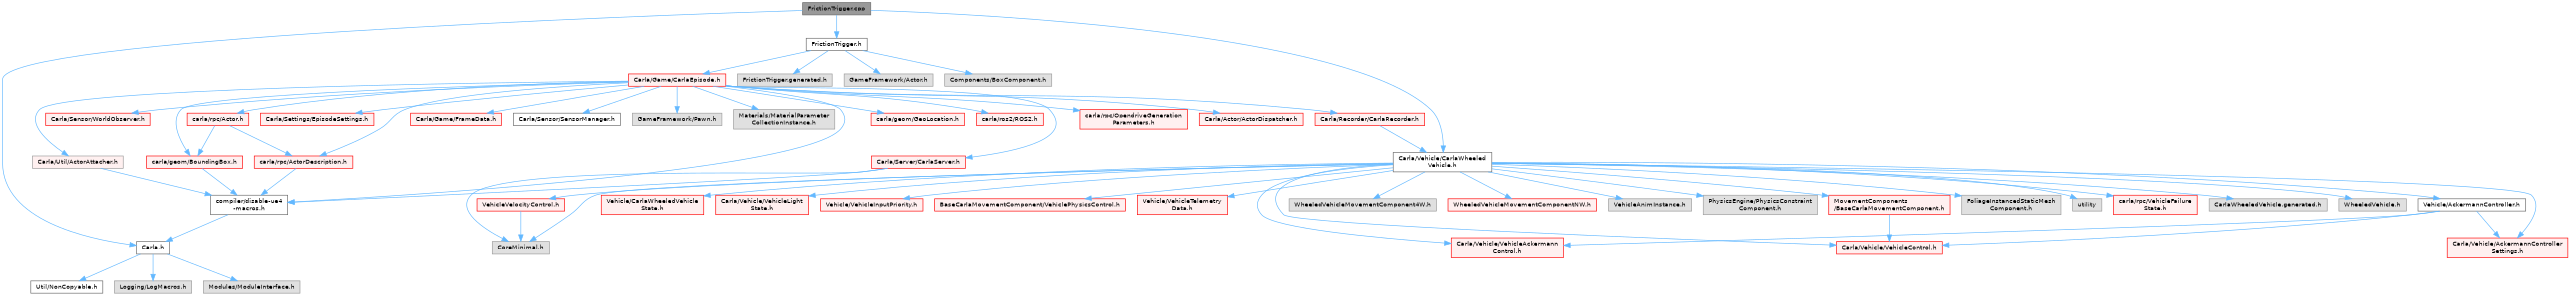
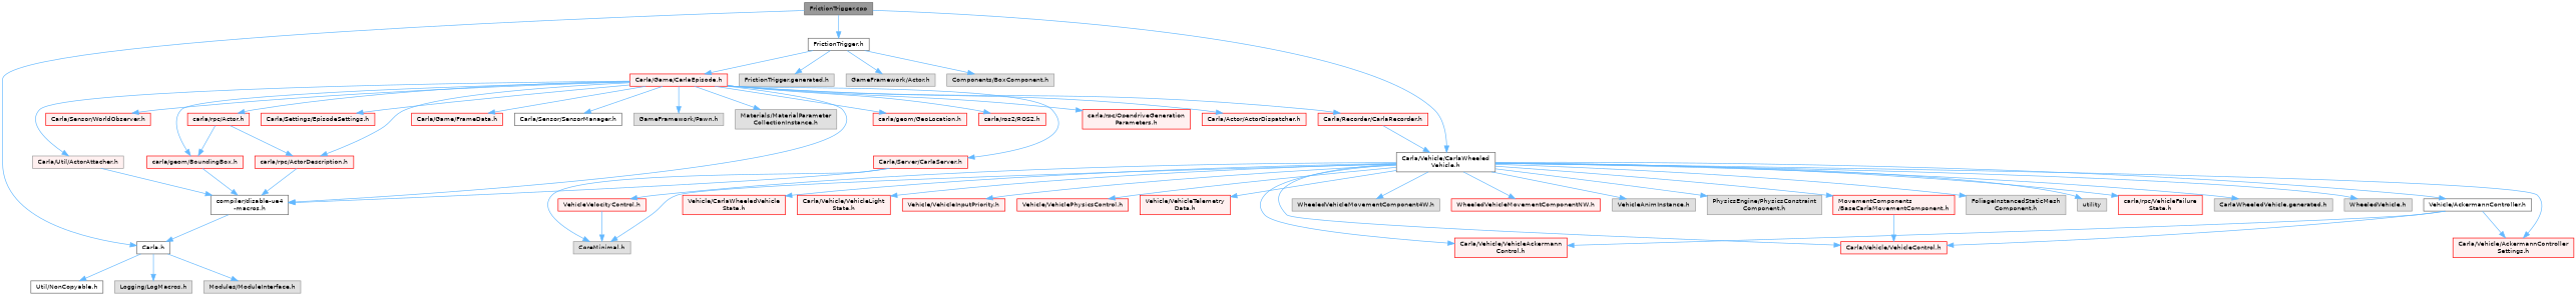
  digraph {
    node [color=red fillcolor="#FFF0F0" fontname=Helvetica fontsize=10 shape=box style=filled]
    edge [color=steelblue1 fontname=Helvetica fontsize=10 labelfontname=Helvetica labelfontsize=10 style=solid]
    n1 [color=gray40 fillcolor=grey60 fontcolor=black height=0.2 label="FrictionTrigger.cpp" width=0.4]
    n2 [color=grey40 fillcolor=white height=0.2 label="Carla.h" width=0.4]
    n3 [color=grey40 fillcolor=white height=0.2 label="FrictionTrigger.h" width=0.4]
    n4 [color=grey40 fillcolor=white height=0.2 label="Carla/Vehicle/CarlaWheeled\lVehicle.h" width=0.4]
    n5 [color=grey40 fillcolor=white height=0.2 label="Util/NonCopyable.h" width=0.4]
    n6 [color=grey60 fillcolor="#E0E0E0" height=0.2 label="Logging/LogMacros.h" width=0.4]
    n7 [color=grey60 fillcolor="#E0E0E0" height=0.2 label="Modules/ModuleInterface.h" width=0.4]
    n8 [color=grey60 fillcolor="#E0E0E0" height=0.2 label="GameFramework/Actor.h" width=0.4]
    n9 [color=grey60 fillcolor="#E0E0E0" height=0.2 label="Components/BoxComponent.h" width=0.4]
    n10 [height=0.2 label="Carla/Game/CarlaEpisode.h" width=0.4]
    n11 [color=grey60 fillcolor="#E0E0E0" height=0.2 label="FrictionTrigger.generated.h" width=0.4]
    n12 [color=grey60 fillcolor="#E0E0E0" height=0.2 label="WheeledVehicle.h" width=0.4]
    n13 [color=grey40 fillcolor=white height=0.2 label="Vehicle/AckermannController.h" width=0.4]
    n14 [height=0.2 label="Carla/Vehicle/AckermannController\lSettings.h" width=0.4]
    n15 [height=0.2 label="Carla/Vehicle/VehicleAckermann\lControl.h" width=0.4]
    n16 [height=0.2 label="Carla/Vehicle/VehicleControl.h" width=0.4]
    n17 [height=0.2 label="Vehicle/CarlaWheeledVehicle\lState.h" width=0.4]
    n18 [height=0.2 label="Carla/Vehicle/VehicleLight\lState.h" width=0.4]
    n19 [height=0.2 label="Vehicle/VehicleInputPriority.h" width=0.4]
-   n20 [height=0.2 label="BaseCarlaMovementComponent/VehiclePhysicsControl.h" width=0.4]
+   n20 [height=0.2 label="Vehicle/VehiclePhysicsControl.h" width=0.4]
    n21 [height=0.2 label="Vehicle/VehicleTelemetry\lData.h" width=0.4]
    n22 [height=0.2 label="VehicleVelocityControl.h" width=0.4]
    n23 [color=grey60 fillcolor="#E0E0E0" height=0.2 label="CoreMinimal.h" width=0.4]
    n24 [color=grey60 fillcolor="#E0E0E0" height=0.2 label="WheeledVehicleMovementComponent4W.h" width=0.4]
    n25 [height=0.2 label="WheeledVehicleMovementComponentNW.h" width=0.4]
    n26 [color=grey60 fillcolor="#E0E0E0" height=0.2 label="VehicleAnimInstance.h" width=0.4]
    n27 [color=grey60 fillcolor="#E0E0E0" height=0.2 label="PhysicsEngine/PhysicsConstraint\lComponent.h" width=0.4]
    n28 [height=0.2 label="MovementComponents\l/BaseCarlaMovementComponent.h" width=0.4]
    n29 [color=grey60 fillcolor="#E0E0E0" height=0.2 label="FoliageInstancedStaticMesh\lComponent.h" width=0.4]
    n30 [color=grey60 fillcolor="#E0E0E0" height=0.2 label=utility width=0.4]
    n31 [height=0.2 label="carla/rpc/VehicleFailure\lState.h" width=0.4]
    n32 [color=grey60 fillcolor="#E0E0E0" height=0.2 label="CarlaWheeledVehicle.generated.h" width=0.4]
    n33 [height=0.2 label="Carla/Actor/ActorDispatcher.h" width=0.4]
    n34 [height=0.2 label="Carla/Recorder/CarlaRecorder.h" width=0.4]
    n35 [height=0.2 label="Carla/Sensor/WorldObserver.h" width=0.4]
    n36 [height=0.2 label="Carla/Server/CarlaServer.h" width=0.4]
    n37 [color=grey40 fillcolor=white height=0.2 label="compiler/disable-ue4\l-macros.h" width=0.4]
    n38 [height=0.2 label="Carla/Settings/EpisodeSettings.h" width=0.4]
    n39 [color=grey60 height=0.2 label="Carla/Util/ActorAttacher.h" width=0.4]
    n40 [height=0.2 label="Carla/Game/FrameData.h" width=0.4]
    n41 [color=grey40 fillcolor=white height=0.2 label="Carla/Sensor/SensorManager.h" width=0.4]
    n42 [color=grey60 fillcolor="#E0E0E0" height=0.2 label="GameFramework/Pawn.h" width=0.4]
    n43 [color=grey60 fillcolor="#E0E0E0" height=0.2 label="Materials/MaterialParameter\lCollectionInstance.h" width=0.4]
    n44 [height=0.2 label="carla/geom/BoundingBox.h" width=0.4]
    n45 [height=0.2 label="carla/geom/GeoLocation.h" width=0.4]
    n46 [height=0.2 label="carla/ros2/ROS2.h" width=0.4]
    n47 [height=0.2 label="carla/rpc/Actor.h" width=0.4]
    n48 [height=0.2 label="carla/rpc/ActorDescription.h" width=0.4]
    n49 [height=0.2 label="carla/rpc/OpendriveGeneration\lParameters.h" width=0.4]
    n1 -> n2
    n1 -> n3
    n1 -> n4
    n2 -> n5
    n2 -> n6
    n2 -> n7
    n3 -> n8
    n3 -> n9
    n3 -> n10
    n3 -> n11
    n4 -> n12
    n4 -> n13
    n4 -> n14
    n4 -> n15
    n4 -> n16
    n4 -> n17
    n4 -> n18
    n4 -> n19
    n4 -> n20
    n4 -> n21
    n4 -> n22
    n4 -> n23
    n4 -> n24
    n4 -> n25
    n4 -> n26
    n4 -> n27
    n4 -> n28
    n4 -> n29
    n4 -> n30
    n4 -> n31
    n4 -> n32
    n10 -> n33
    n10 -> n34
    n10 -> n35
    n10 -> n36
    n10 -> n37
    n10 -> n38
    n10 -> n39
    n10 -> n40
    n10 -> n41
    n10 -> n42
    n10 -> n43
    n10 -> n44
    n10 -> n45
    n10 -> n46
    n10 -> n47
    n10 -> n48
    n10 -> n49
    n13 -> n14
    n13 -> n15
    n13 -> n16
    n22 -> n23
    n28 -> n16
    n34 -> n4
    n36 -> n23
    n36 -> n37
    n37 -> n2
    n39 -> n37
    n44 -> n37
    n47 -> n44
    n47 -> n48
    n48 -> n37
  }
